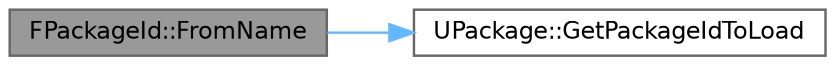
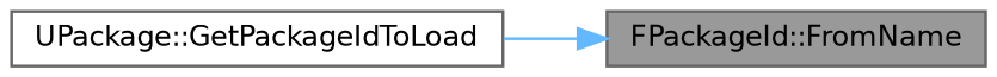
  digraph {
    rankdir=RL
    node [fontname=Helvetica fontsize=10 shape=box style=filled]
    n1 [color=gray40 fillcolor=grey60 fontcolor=black height=0.2 label="FPackageId::FromName" width=0.4]
    n2 [color=grey40 fillcolor=white height=0.2 label="UPackage::GetPackageIdToLoad" width=0.4]
-   n2 -> n1 [color=steelblue1 dir=back fontname=Helvetica fontsize=10 labelfontname=Helvetica labelfontsize=10 style=solid]
+   n1 -> n2 [color=steelblue1 dir=back fontname=Helvetica fontsize=10 labelfontname=Helvetica labelfontsize=10 style=solid]
  }
